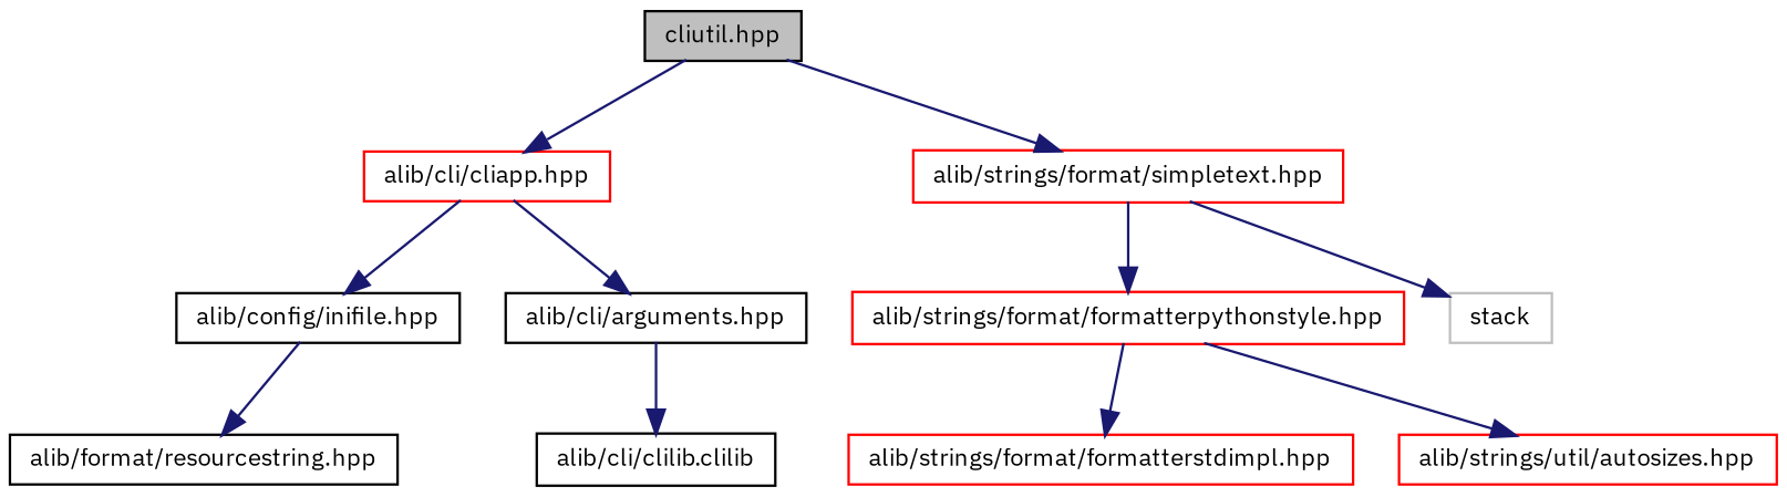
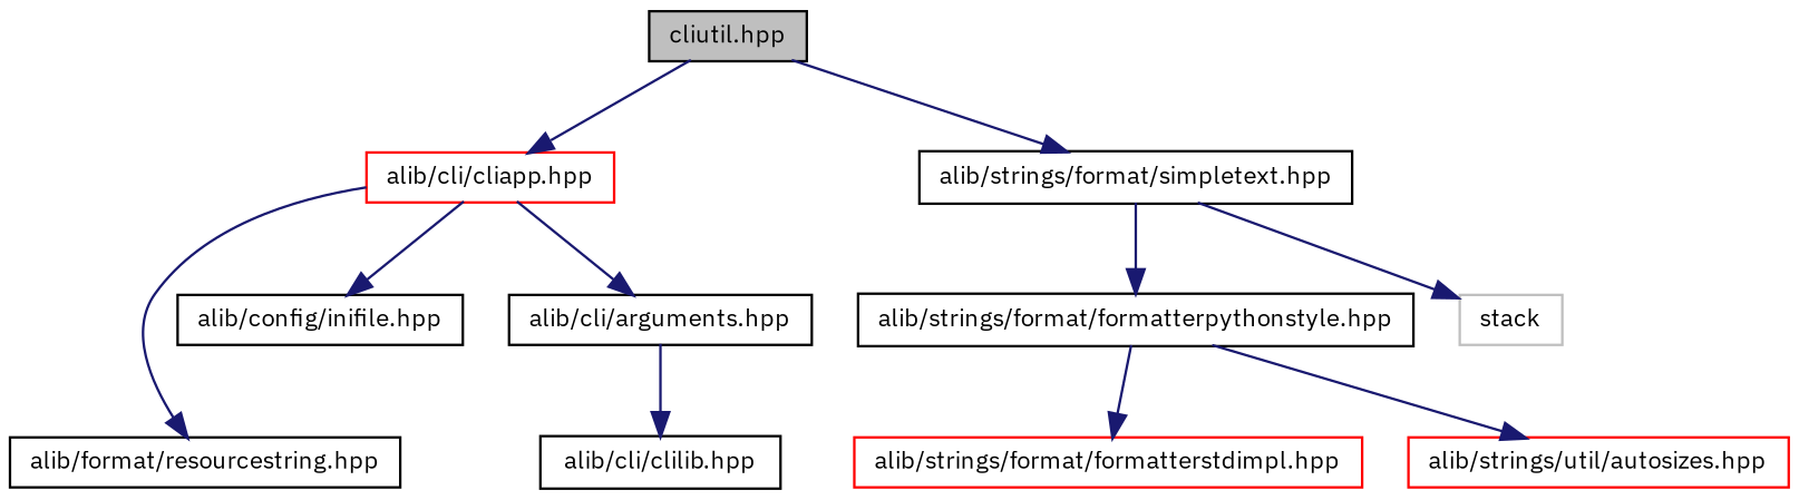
  digraph {
    fontname="IBM Plex Sans"
    node [color=black fillcolor=white fontname="IBM Plex Sans" fontsize=10 shape=record style=filled]
    edge [color=midnightblue fontname="IBM Plex Sans" fontsize=10 labelfontname=Helvetica labelfontsize=10 style=solid]
    n1 [fillcolor=grey75 fontcolor=black height=0.2 label="cliutil.hpp" width=0.4]
    n2 [color=red height=0.2 label="alib/cli/cliapp.hpp" width=0.4]
-   n3 [color=red height=0.2 label="alib/strings/format/simpletext.hpp" width=0.4]
+   n3 [height=0.2 label="alib/strings/format/simpletext.hpp" width=0.4]
    n4 [height=0.2 label="alib/format/resourcestring.hpp" width=0.4]
    n5 [height=0.2 label="alib/cli/arguments.hpp" width=0.4]
    n6 [height=0.2 label="alib/config/inifile.hpp" width=0.4]
-   n7 [color=red height=0.2 label="alib/strings/format/formatterpythonstyle.hpp" width=0.4]
+   n7 [height=0.2 label="alib/strings/format/formatterpythonstyle.hpp" width=0.4]
    n8 [color=grey75 height=0.2 label=stack width=0.4]
-   n9 [height=0.2 label="alib/cli/clilib.clilib" width=0.4]
+   n9 [height=0.2 label="alib/cli/clilib.hpp" width=0.4]
    n10 [color=red height=0.2 label="alib/strings/format/formatterstdimpl.hpp" width=0.4]
    n11 [color=red height=0.2 label="alib/strings/util/autosizes.hpp" width=0.4]
    n1 -> n2
    n1 -> n3
-   n6 -> n4
+   n2 -> n4
    n2 -> n5
    n2 -> n6
    n3 -> n7
    n3 -> n8
    n5 -> n9
    n7 -> n10
    n7 -> n11
  }
